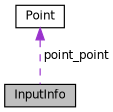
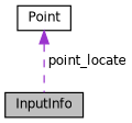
  digraph {
    node [color=black fontname=Helvetica fontsize=10 shape=record style=filled]
    n1 [fillcolor=grey75 fontcolor=black height=0.2 label=InputInfo width=0.4]
    n2 [fillcolor=white height=0.2 label=Point width=0.4]
-   n2 -> n1 [color=darkorchid3 dir=back fontname=Helvetica fontsize=10 label=" point_point" labelfontname=Helvetica labelfontsize=10 style=dashed]
+   n2 -> n1 [color=darkorchid3 dir=back fontname=Helvetica fontsize=10 label=" point_locate" labelfontname=Helvetica labelfontsize=10 style=dashed]
  }
